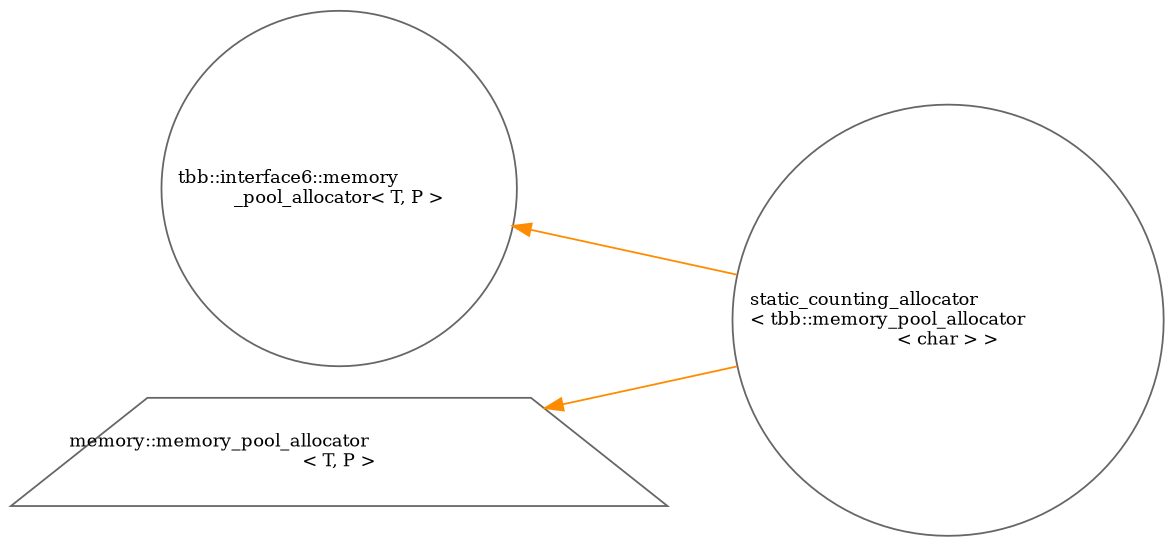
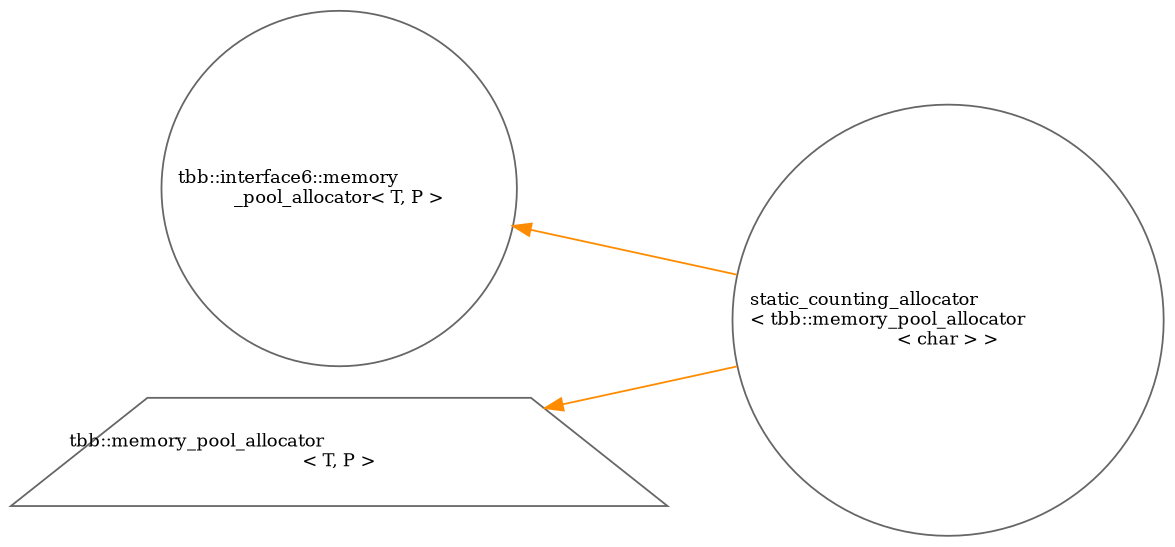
  digraph {
    rankdir=LR
    fontname="DejaVu Serif"
    node [color=grey40 fillcolor=white fontname="DejaVu Serif" fontsize=10 shape=circle style=filled]
    edge [color=darkorange dir=back fontname="DejaVu Serif" fontsize=10 labelfontname=Helvetica labelfontsize=10 style=solid]
    n1 [height=0.2 label="tbb::interface6::memory\l_pool_allocator\< T, P \>" width=0.4]
    n2 [height=0.2 label="static_counting_allocator\l\< tbb::memory_pool_allocator\l\< char \> \>" width=0.4]
-   n3 [height=0.2 label="memory::memory_pool_allocator\l\< T, P \>" shape=trapezium width=0.4]
+   n3 [height=0.2 label="tbb::memory_pool_allocator\l\< T, P \>" shape=trapezium width=0.4]
    n1 -> n2
    n3 -> n2
  }
